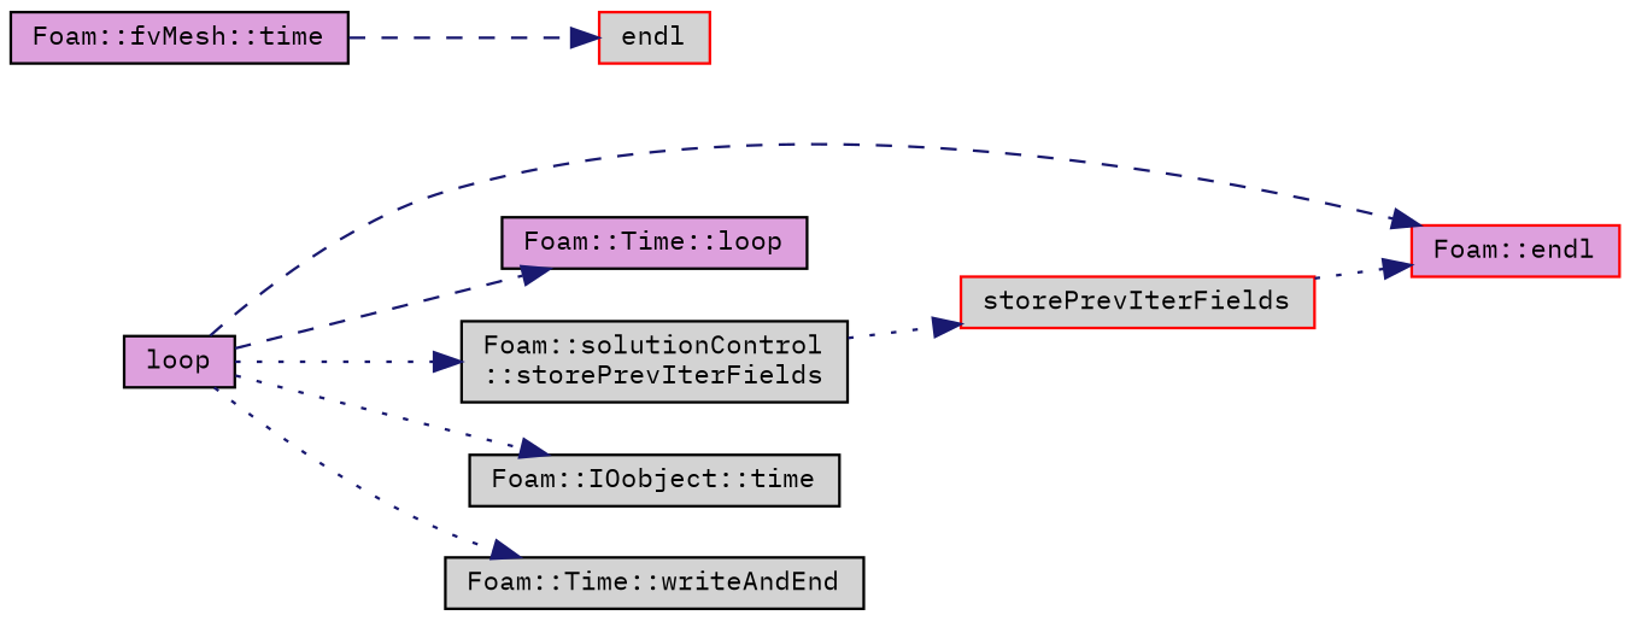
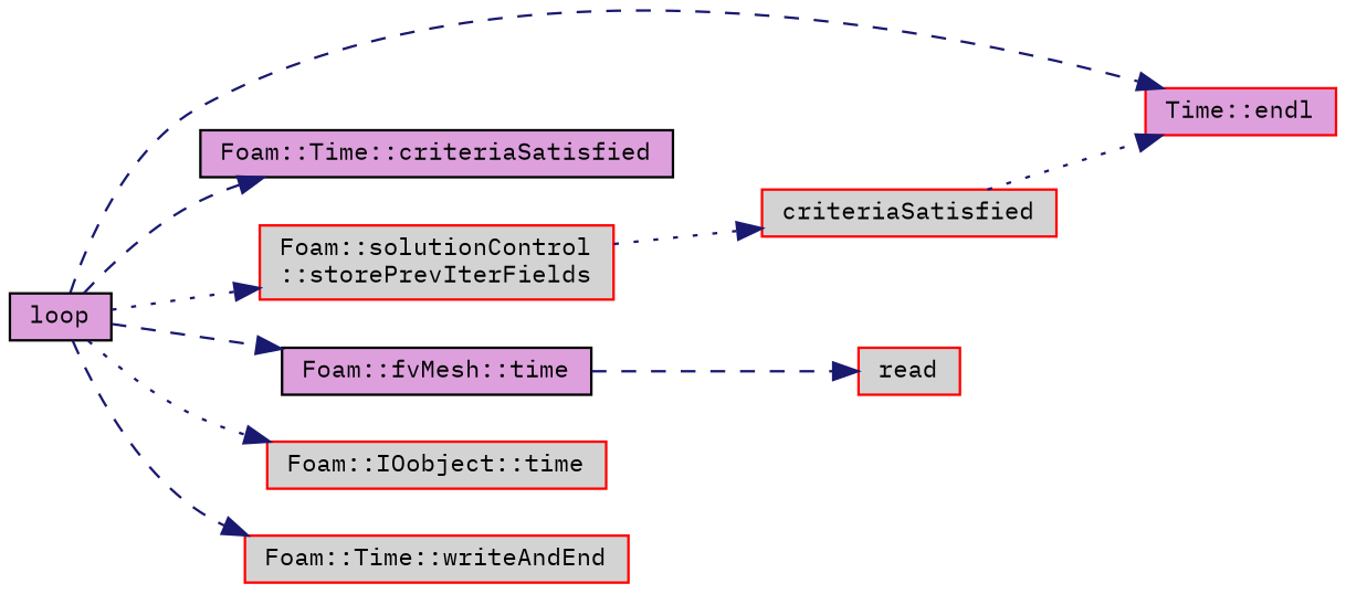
  digraph {
    fontname="IBM Plex Mono"
    rankdir=LR
    node [color=red fillcolor=lightgrey fontname="IBM Plex Mono" fontsize=10 shape=record style=filled]
    edge [color=midnightblue fontname="IBM Plex Mono" fontsize=10 labelfontname=Helvetica labelfontsize=10 style=dashed]
    n1 [color=black fillcolor=plum fontcolor=black height=0.2 label=loop width=0.4]
-   n2 [fillcolor=plum height=0.2 label="Foam::endl" width=0.4]
-   n3 [color=black fillcolor=plum height=0.2 label="Foam::Time::loop" width=0.4]
-   n4 [color=black height=0.2 label="Foam::solutionControl\l::storePrevIterFields" width=0.4]
+   n2 [fillcolor=plum height=0.2 label="Time::endl" width=0.4]
+   n3 [color=black fillcolor=plum height=0.2 label="Foam::Time::criteriaSatisfied" width=0.4]
+   n4 [height=0.2 label="Foam::solutionControl\l::storePrevIterFields" width=0.4]
    n5 [color=black fillcolor=plum height=0.2 label="Foam::fvMesh::time" width=0.4]
-   n6 [color=black height=0.2 label="Foam::IOobject::time" width=0.4]
-   n7 [color=black height=0.2 label="Foam::Time::writeAndEnd" width=0.4]
-   n8 [height=0.2 label=storePrevIterFields width=0.4]
-   n9 [height=0.2 label=endl width=0.4]
+   n6 [height=0.2 label="Foam::IOobject::time" width=0.4]
+   n7 [height=0.2 label="Foam::Time::writeAndEnd" width=0.4]
+   n8 [height=0.2 label=criteriaSatisfied width=0.4]
+   n9 [height=0.2 label=read width=0.4]
    n1 -> n2
    n1 -> n3
    n1 -> n4 [style=dotted]
+   n1 -> n5
    n1 -> n6 [style=dotted]
-   n1 -> n7 [style=dotted]
+   n1 -> n7
    n4 -> n8 [style=dotted]
    n5 -> n9
    n8 -> n2 [style=dotted]
  }
